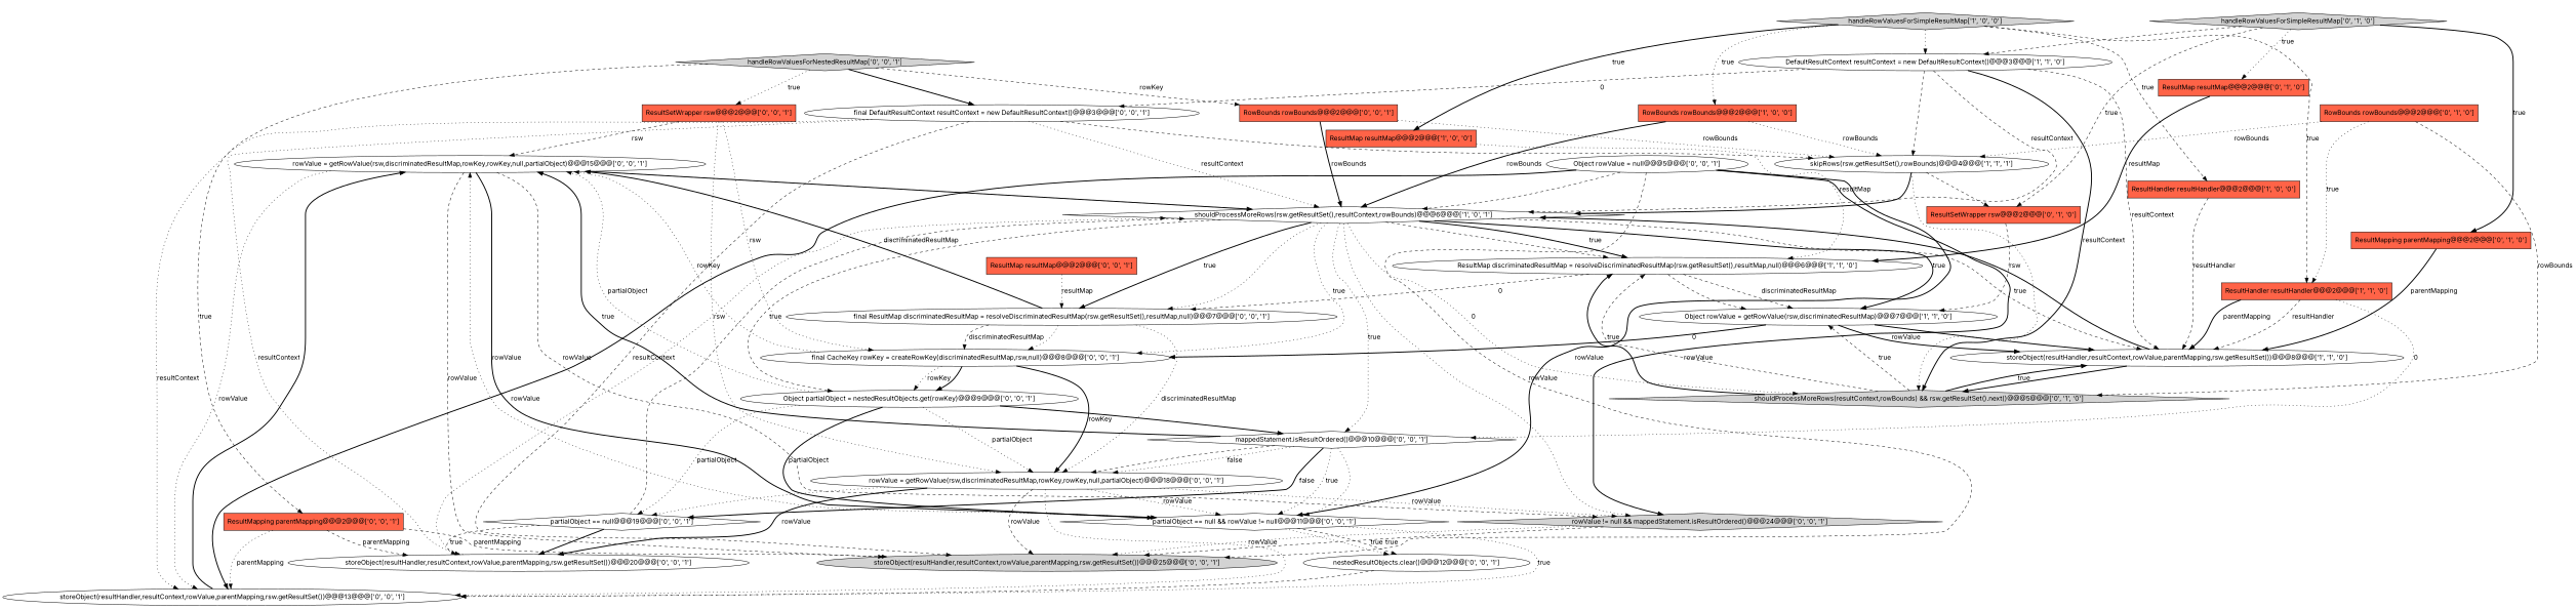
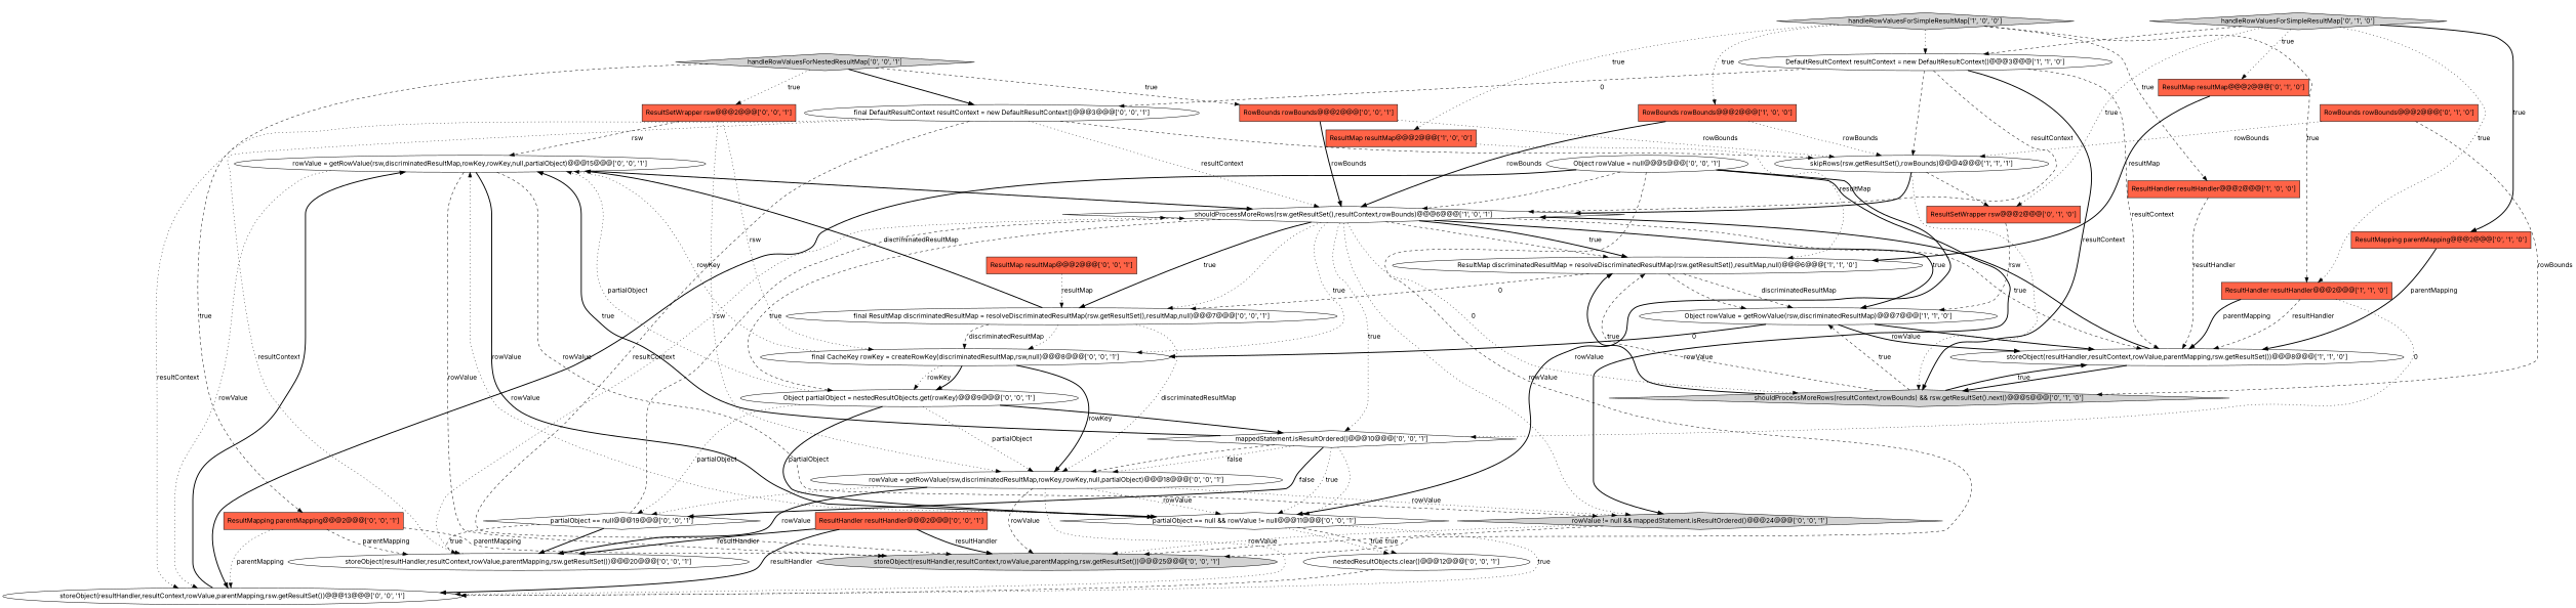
  digraph {
    fontname=Inter
    node [fillcolor=white fontname=Inter shape=ellipse style=filled]
    edge [fontname=Inter style=dotted]
    n1 [fillcolor=lightgray label="rowValue != null && mappedStatement.isResultOrdered()@@@24@@@['0', '0', '1']" shape=diamond]
    n2 [fillcolor=lightgray label="storeObject(resultHandler,resultContext,rowValue,parentMapping,rsw.getResultSet())@@@25@@@['0', '0', '1']"]
    n3 [label="ResultMap discriminatedResultMap = resolveDiscriminatedResultMap(rsw.getResultSet(),resultMap,null)@@@6@@@['1', '1', '0']"]
    n4 [label="final ResultMap discriminatedResultMap = resolveDiscriminatedResultMap(rsw.getResultSet(),resultMap,null)@@@7@@@['0', '0', '1']"]
    n5 [label="Object rowValue = getRowValue(rsw,discriminatedResultMap)@@@7@@@['1', '1', '0']"]
    n6 [label="rowValue = getRowValue(rsw,discriminatedResultMap,rowKey,rowKey,null,partialObject)@@@15@@@['0', '0', '1']"]
    n7 [label="rowValue = getRowValue(rsw,discriminatedResultMap,rowKey,rowKey,null,partialObject)@@@18@@@['0', '0', '1']"]
    n8 [label="final CacheKey rowKey = createRowKey(discriminatedResultMap,rsw,null)@@@8@@@['0', '0', '1']"]
    n9 [label="storeObject(resultHandler,resultContext,rowValue,parentMapping,rsw.getResultSet())@@@8@@@['1', '1', '0']"]
    n10 [fillcolor=tomato label="RowBounds rowBounds@@@2@@@['0', '1', '0']" shape=box]
    n11 [label="skipRows(rsw.getResultSet(),rowBounds)@@@4@@@['1', '1', '1']"]
    n12 [fillcolor=lightgray label="shouldProcessMoreRows(resultContext,rowBounds) && rsw.getResultSet().next()@@@5@@@['0', '1', '0']" shape=diamond]
    n13 [label="shouldProcessMoreRows(rsw.getResultSet(),resultContext,rowBounds)@@@6@@@['1', '0', '1']" shape=diamond]
    n14 [fillcolor=tomato label="ResultSetWrapper rsw@@@2@@@['0', '1', '0']" shape=box]
    n15 [label="storeObject(resultHandler,resultContext,rowValue,parentMapping,rsw.getResultSet())@@@20@@@['0', '0', '1']"]
    n16 [label="Object partialObject = nestedResultObjects.get(rowKey)@@@9@@@['0', '0', '1']"]
    n17 [label="mappedStatement.isResultOrdered()@@@10@@@['0', '0', '1']" shape=diamond]
    n18 [fillcolor=tomato label="ResultMap resultMap@@@2@@@['1', '0', '0']" shape=box]
    n19 [fillcolor=tomato label="ResultMap resultMap@@@2@@@['0', '1', '0']" shape=box]
    n20 [label="partialObject == null@@@19@@@['0', '0', '1']" shape=diamond]
    n21 [label="partialObject == null && rowValue != null@@@11@@@['0', '0', '1']" shape=diamond]
    n22 [label="storeObject(resultHandler,resultContext,rowValue,parentMapping,rsw.getResultSet())@@@13@@@['0', '0', '1']"]
    n23 [label="nestedResultObjects.clear()@@@12@@@['0', '0', '1']"]
    n24 [fillcolor=tomato label="ResultMapping parentMapping@@@2@@@['0', '0', '1']" shape=box]
    n25 [fillcolor=lightgray label="handleRowValuesForNestedResultMap['0', '0', '1']" shape=diamond]
    n26 [fillcolor=tomato label="ResultSetWrapper rsw@@@2@@@['0', '0', '1']" shape=box]
    n27 [fillcolor=tomato label="RowBounds rowBounds@@@2@@@['0', '0', '1']" shape=box]
    n28 [label="final DefaultResultContext resultContext = new DefaultResultContext()@@@3@@@['0', '0', '1']"]
    n29 [fillcolor=tomato label="ResultMap resultMap@@@2@@@['0', '0', '1']" shape=box]
+   n30 [fillcolor=tomato label="ResultHandler resultHandler@@@2@@@['0', '0', '1']" shape=box]
    n31 [fillcolor=lightgray label="handleRowValuesForSimpleResultMap['1', '0', '0']" shape=diamond]
    n32 [label="DefaultResultContext resultContext = new DefaultResultContext()@@@3@@@['1', '1', '0']"]
    n33 [fillcolor=tomato label="ResultHandler resultHandler@@@2@@@['1', '1', '0']" shape=box]
    n34 [fillcolor=tomato label="ResultHandler resultHandler@@@2@@@['1', '0', '0']" shape=box]
    n35 [fillcolor=tomato label="RowBounds rowBounds@@@2@@@['1', '0', '0']" shape=box]
    n36 [fillcolor=lightgray label="handleRowValuesForSimpleResultMap['0', '1', '0']" shape=diamond]
    n37 [fillcolor=tomato label="ResultMapping parentMapping@@@2@@@['0', '1', '0']" shape=box]
    n38 [label="Object rowValue = null@@@5@@@['0', '0', '1']"]
    n1 -> n2 [label=true style=dashed]
    n1 -> n2
    n3 -> n4 [label=0 style=dashed]
    n3 -> n5 [label=discriminatedResultMap style=dashed]
    n3 -> n5 [style=dashed]
    n4 -> n6 [label=discriminatedResultMap style=bold]
    n4 -> n7 [label=discriminatedResultMap]
    n4 -> n8
    n4 -> n8 [label=discriminatedResultMap style=dashed]
    n5 -> n8 [label=0 style=bold]
    n5 -> n9 [label=rowValue style=bold]
    n5 -> n9 [style=bold]
    n6 -> n1 [label=rowValue style=dashed]
    n6 -> n2 [label=rowValue style=dashed]
    n6 -> n13 [style=bold]
    n6 -> n21 [label=rowValue style=bold]
    n6 -> n22 [label=rowValue]
    n7 -> n1 [label=rowValue]
    n7 -> n2 [label=rowValue style=dashed]
    n7 -> n15 [label=rowValue style=bold]
    n7 -> n20
    n7 -> n21 [label=rowValue]
    n7 -> n22 [label=rowValue]
    n8 -> n6 [label=rowKey]
    n8 -> n7 [label=rowKey style=bold]
    n8 -> n16 [label=rowKey]
    n8 -> n16 [style=bold]
    n9 -> n12 [style=bold]
    n9 -> n13 [style=bold]
    n10 -> n11 [label=rowBounds]
    n10 -> n12 [label=rowBounds style=dashed]
    n11 -> n12
    n11 -> n13 [style=bold]
    n11 -> n14 [style=dashed]
    n12 -> n3 [style=bold]
    n12 -> n3 [label=true style=dashed]
    n12 -> n5 [label=true style=dashed]
    n12 -> n9 [label=true style=bold]
    n13 -> n1
    n13 -> n3 [style=dashed]
    n13 -> n3 [label=true style=bold]
    n13 -> n4
    n13 -> n4 [label=true style=bold]
    n13 -> n5 [label=true style=bold]
    n13 -> n8 [label=true]
    n13 -> n9 [label=true style=dashed]
    n13 -> n12 [label=0]
    n13 -> n16 [label=true style=dashed]
    n13 -> n17 [label=true]
    n14 -> n5 [label=rsw style=dashed]
    n15 -> n13
    n16 -> n6 [label=partialObject]
    n16 -> n7 [label=partialObject]
    n16 -> n17 [style=bold]
    n16 -> n20 [label=partialObject]
    n16 -> n21 [label=partialObject style=bold]
    n17 -> n6 [label=true style=bold]
    n17 -> n7 [label=false]
    n17 -> n7 [style=dashed]
    n17 -> n20 [label=false style=bold]
    n17 -> n21
    n17 -> n21 [label=true]
    n18 -> n3 [label=resultMap]
    n19 -> n3 [label=resultMap style=bold]
    n20 -> n13 [style=dashed]
    n20 -> n15 [style=bold]
    n20 -> n15 [label=true style=dashed]
    n21 -> n6
    n21 -> n22 [label=true]
    n21 -> n23
    n21 -> n23 [label=true style=dashed]
    n22 -> n6 [style=bold]
    n23 -> n22 [style=dashed]
    n24 -> n2 [label=parentMapping style=dashed]
    n24 -> n15 [label=parentMapping style=dashed]
    n24 -> n22 [label=parentMapping]
    n25 -> n24 [label=true style=dashed]
    n25 -> n26 [label=true]
-   n25 -> n27 [label=rowKey style=dashed]
+   n25 -> n27 [label=true style=dashed]
    n25 -> n28 [style=bold]
    n26 -> n6 [label=rsw style=dashed]
    n26 -> n7 [label=rsw]
    n26 -> n8 [label=rsw]
    n27 -> n11 [label=rowBounds]
    n27 -> n13 [label=rowBounds style=bold]
    n28 -> n2 [label=resultContext style=dashed]
    n28 -> n11 [style=dashed]
    n28 -> n13 [label=resultContext]
    n28 -> n15 [label=resultContext]
    n28 -> n22 [label=resultContext]
    n29 -> n4 [label=resultMap]
-   n31 -> n18 [label=true style=bold]
+   n30 -> n2 [label=resultHandler style=bold]
+   n30 -> n15 [label=resultHandler style=bold]
+   n30 -> n22 [label=resultHandler style=bold]
+   n31 -> n18 [label=true]
    n31 -> n32
    n31 -> n33 [label=true style=dashed]
    n31 -> n34 [label=true style=dashed]
    n31 -> n35 [label=true]
    n32 -> n9 [label=resultContext style=dashed]
    n32 -> n11 [style=dashed]
    n32 -> n12 [label=resultContext style=bold]
    n32 -> n13 [label=resultContext style=dashed]
    n32 -> n28 [label=0 style=dashed]
    n33 -> n9 [label=resultHandler style=dashed]
    n33 -> n9 [label=parentMapping style=bold]
    n33 -> n17 [label=0]
    n34 -> n9 [label=resultHandler style=dashed]
    n35 -> n11 [label=rowBounds]
    n35 -> n13 [label=rowBounds style=bold]
-   n36 -> n14 [label=true style=dashed]
+   n36 -> n14 [label=true]
    n36 -> n19 [label=true]
    n36 -> n32 [style=dashed]
-   n10 -> n33 [label=true]
+   n36 -> n33 [label=true]
    n36 -> n37 [label=true style=bold]
    n37 -> n9 [label=parentMapping style=bold]
    n38 -> n1 [label=rowValue style=bold]
    n38 -> n2 [label=rowValue style=dashed]
    n38 -> n13 [style=dashed]
    n38 -> n21 [label=rowValue style=bold]
    n38 -> n22 [label=rowValue style=bold]
  }
